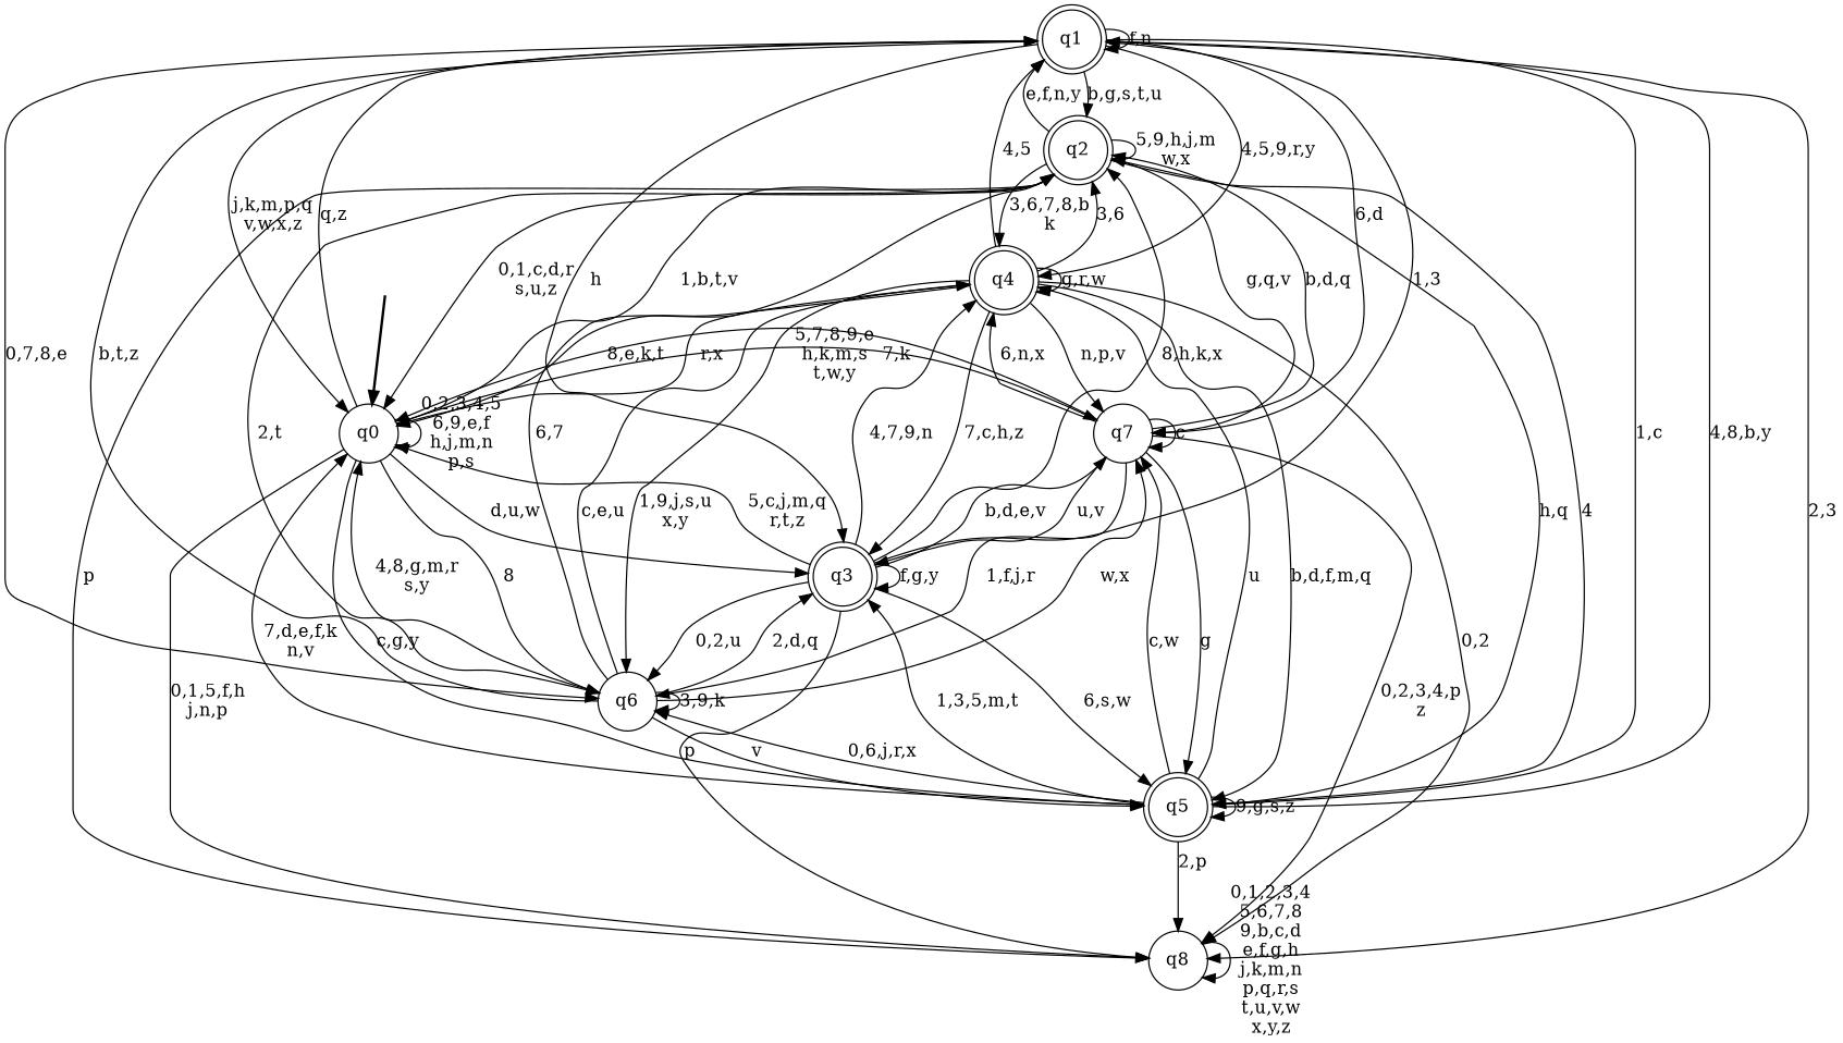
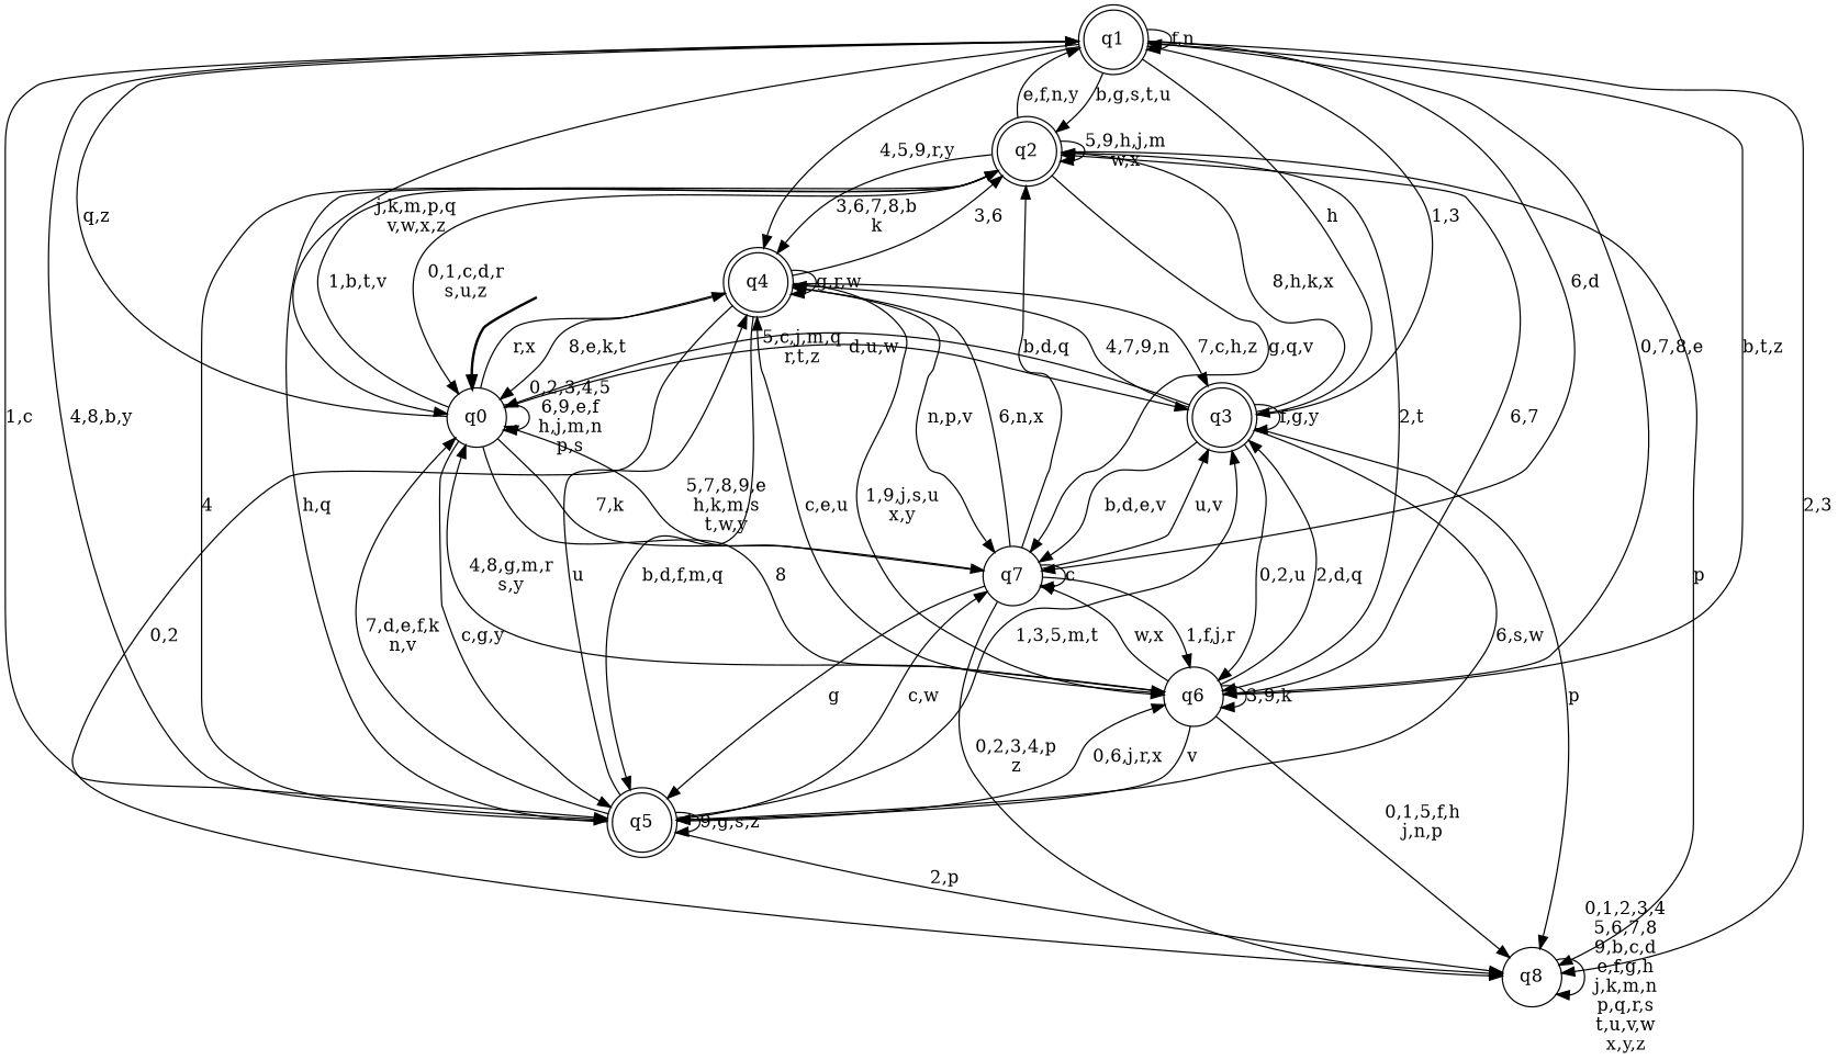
  digraph {
    rankdir=TB
    node [shape=doublecircle style="rounded,filled" color=black fillcolor=white]
    __start0 [height=0 shape=none style=invis width=0 color="" fillcolor=""]
    n2 [label=q0 shape=circle]
    n3 [label=q1]
    n4 [label=q2]
    n5 [label=q3]
    n6 [label=q4]
    n7 [label=q5]
    n8 [label=q6 shape=circle style=filled]
    n9 [label=q7 shape=circle style=filled]
    n10 [label=q8 shape=circle style=filled]
    subgraph cluster_1 {
      nodesep=0.15
      ranksep=0.15
      style=invis
      __start0
      n2
    }
    __start0 -> n2 [penwidth=2]
    n2 -> n2 [label="0,2,3,4,5\n6,9,e,f\nh,j,m,n\np,s"]
    n2 -> n3 [label="q,z"]
    n2 -> n4 [label="1,b,t,v"]
    n2 -> n5 [label="d,u,w"]
    n2 -> n6 [label="r,x"]
    n2 -> n7 [label="c,g,y"]
    n2 -> n8 [label=8]
    n2 -> n9 [label="7,k"]
    n3 -> n2 [label="j,k,m,p,q\nv,w,x,z"]
    n3 -> n3 [label="f,n"]
    n3 -> n4 [label="b,g,s,t,u"]
    n3 -> n5 [label=h]
    n3 -> n6 [label="4,5,9,r,y"]
    n3 -> n7 [label="1,c"]
    n3 -> n8 [label="0,7,8,e"]
    n3 -> n9 [label="6,d"]
    n3 -> n10 [label="2,3"]
    n4 -> n2 [label="0,1,c,d,r\ns,u,z"]
    n4 -> n3 [label="e,f,n,y"]
    n4 -> n4 [label="5,9,h,j,m\nw,x"]
    n4 -> n6 [label="3,6,7,8,b\nk"]
    n4 -> n7 [label=4]
    n4 -> n8 [label="2,t"]
    n4 -> n9 [label="g,q,v"]
    n4 -> n10 [label=p]
    n5 -> n2 [label="5,c,j,m,q\nr,t,z"]
    n5 -> n3 [label="1,3"]
    n5 -> n4 [label="8,h,k,x"]
    n5 -> n5 [label="f,g,y"]
    n5 -> n6 [label="4,7,9,n"]
    n5 -> n7 [label="6,s,w"]
    n5 -> n8 [label="0,2,u"]
    n5 -> n9 [label="b,d,e,v"]
    n5 -> n10 [label=p]
    n6 -> n2 [label="8,e,k,t"]
-   n6 -> n3 [label="4,5"]
    n6 -> n4 [label="3,6"]
    n6 -> n5 [label="7,c,h,z"]
    n6 -> n6 [label="g,r,w"]
    n6 -> n7 [label="b,d,f,m,q"]
    n6 -> n8 [label="1,9,j,s,u\nx,y"]
    n6 -> n9 [label="n,p,v"]
    n6 -> n10 [label="0,2"]
    n7 -> n2 [label="7,d,e,f,k\nn,v"]
    n7 -> n3 [label="4,8,b,y"]
    n7 -> n4 [label="h,q"]
    n7 -> n5 [label="1,3,5,m,t"]
    n7 -> n6 [label=u]
    n7 -> n7 [label="9,g,s,z"]
    n7 -> n8 [label="0,6,j,r,x"]
    n7 -> n9 [label="c,w"]
    n7 -> n10 [label="2,p"]
    n8 -> n2 [label="4,8,g,m,r\ns,y"]
    n8 -> n3 [label="b,t,z"]
    n8 -> n4 [label="6,7"]
    n8 -> n5 [label="2,d,q"]
    n8 -> n6 [label="c,e,u"]
    n8 -> n7 [label=v]
    n8 -> n8 [label="3,9,k"]
    n8 -> n9 [label="w,x"]
-   n2 -> n10 [label="0,1,5,f,h\nj,n,p"]
+   n8 -> n10 [label="0,1,5,f,h\nj,n,p"]
    n9 -> n2 [label="5,7,8,9,e\nh,k,m,s\nt,w,y"]
    n9 -> n4 [label="b,d,q"]
    n9 -> n5 [label="u,v"]
    n9 -> n6 [label="6,n,x"]
    n9 -> n7 [label=g]
    n9 -> n8 [label="1,f,j,r"]
    n9 -> n9 [label=c]
    n9 -> n10 [label="0,2,3,4,p\nz"]
    n10 -> n10 [label="0,1,2,3,4\n5,6,7,8\n9,b,c,d\ne,f,g,h\nj,k,m,n\np,q,r,s\nt,u,v,w\nx,y,z"]
  }
